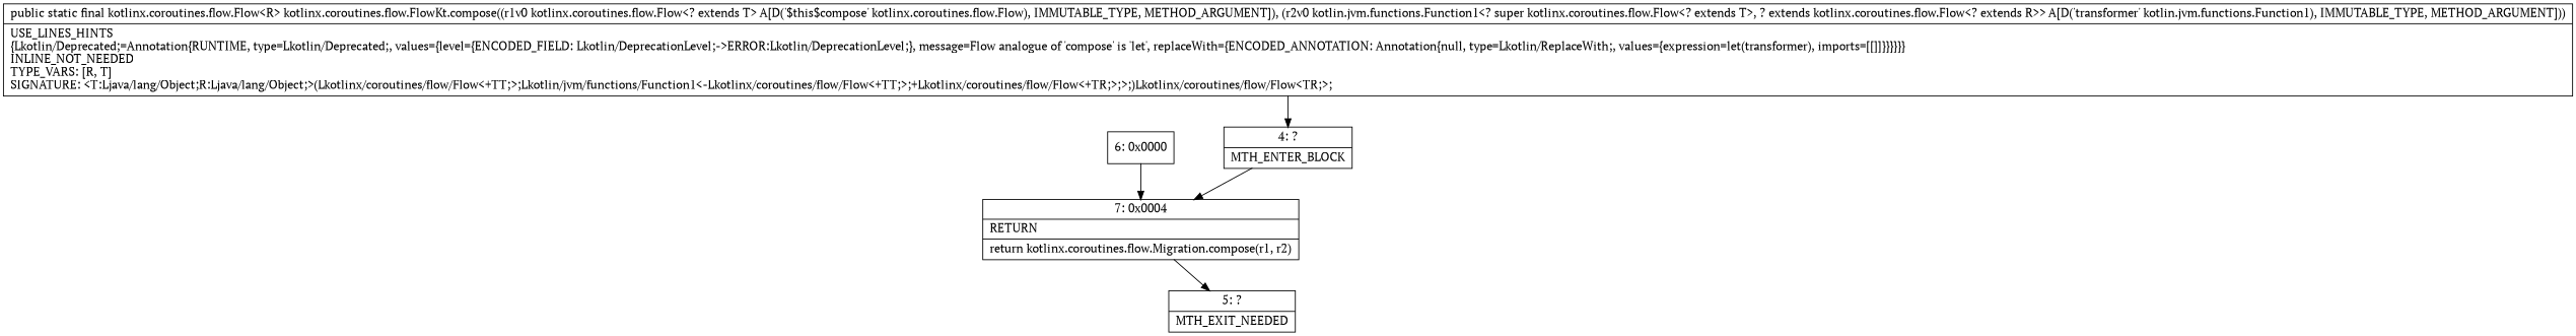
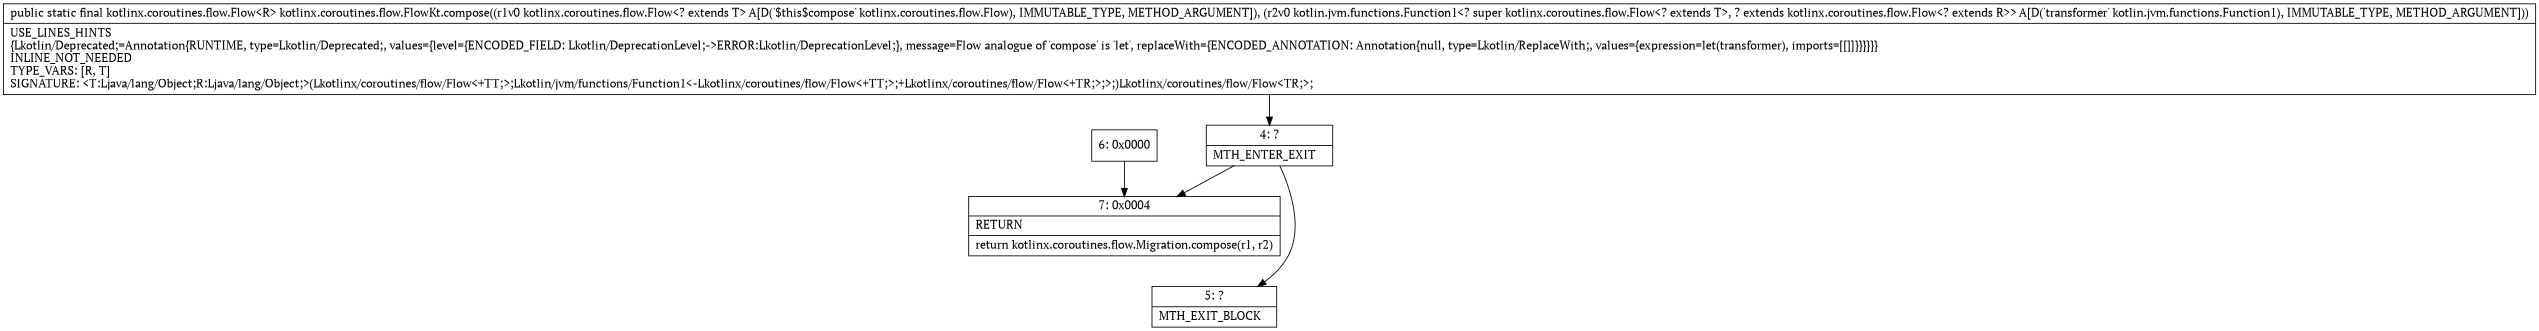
  digraph {
    fontname="PT Serif"
    node [fontname="PT Serif" shape=record]
    edge [fontname="PT Serif"]
-   n1 [label="{4\:\ ?|MTH_ENTER_BLOCK\l}"]
+   n1 [label="{4\:\ ?|MTH_ENTER_EXIT\l}"]
    n2 [label="{7\:\ 0x0004|RETURN\l|return kotlinx.coroutines.flow.Migration.compose(r1, r2)\l}"]
    n3 [label="{6\:\ 0x0000}"]
-   n4 [label="{5\:\ ?|MTH_EXIT_NEEDED\l}"]
+   n4 [label="{5\:\ ?|MTH_EXIT_BLOCK\l}"]
    n5 [label="{public static final kotlinx.coroutines.flow.Flow\<R\> kotlinx.coroutines.flow.FlowKt.compose((r1v0 kotlinx.coroutines.flow.Flow\<? extends T\> A[D('$this$compose' kotlinx.coroutines.flow.Flow), IMMUTABLE_TYPE, METHOD_ARGUMENT]), (r2v0 kotlin.jvm.functions.Function1\<? super kotlinx.coroutines.flow.Flow\<? extends T\>, ? extends kotlinx.coroutines.flow.Flow\<? extends R\>\> A[D('transformer' kotlin.jvm.functions.Function1), IMMUTABLE_TYPE, METHOD_ARGUMENT]))  | USE_LINES_HINTS\l\{Lkotlin\/Deprecated;=Annotation\{RUNTIME, type=Lkotlin\/Deprecated;, values=\{level=\{ENCODED_FIELD: Lkotlin\/DeprecationLevel;\-\>ERROR:Lkotlin\/DeprecationLevel;\}, message=Flow analogue of 'compose' is 'let', replaceWith=\{ENCODED_ANNOTATION: Annotation\{null, type=Lkotlin\/ReplaceWith;, values=\{expression=let(transformer), imports=[[]]\}\}\}\}\}\}\lINLINE_NOT_NEEDED\lTYPE_VARS: [R, T]\lSIGNATURE: \<T:Ljava\/lang\/Object;R:Ljava\/lang\/Object;\>(Lkotlinx\/coroutines\/flow\/Flow\<+TT;\>;Lkotlin\/jvm\/functions\/Function1\<\-Lkotlinx\/coroutines\/flow\/Flow\<+TT;\>;+Lkotlinx\/coroutines\/flow\/Flow\<+TR;\>;\>;)Lkotlinx\/coroutines\/flow\/Flow\<TR;\>;\l}"]
    n1 -> n2
-   n2 -> n4
+   n1 -> n4
    n3 -> n2
    n5 -> n1
  }
